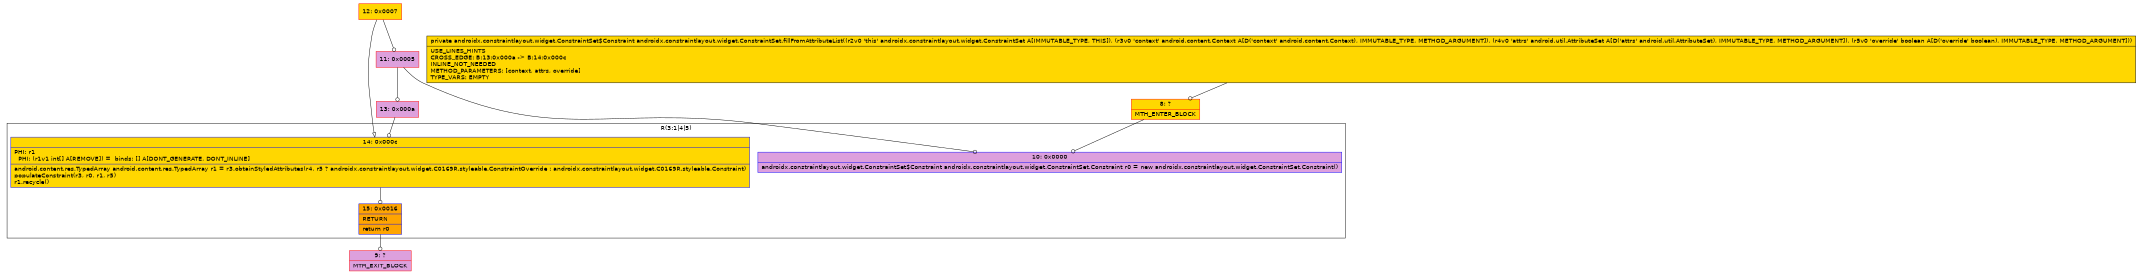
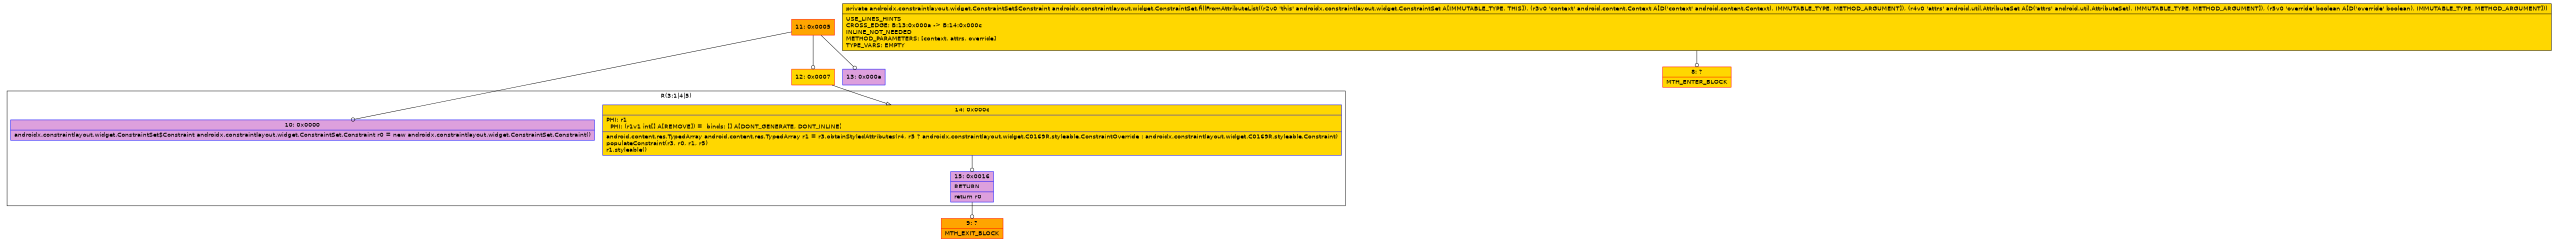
  digraph {
    fontname="DejaVu Sans"
    node [color=red fillcolor=gold fontname="DejaVu Sans" shape=record style=filled]
    edge [arrowhead=odot fontname="DejaVu Sans"]
    n1 [color=blue fillcolor=plum label="{10\:\ 0x0000|androidx.constraintlayout.widget.ConstraintSet$Constraint androidx.constraintlayout.widget.ConstraintSet.Constraint r0 = new androidx.constraintlayout.widget.ConstraintSet.Constraint()\l}"]
-   n2 [color=blue label="{14\:\ 0x000c|PHI: r1 \l  PHI: (r1v1 int[] A[REMOVE]) =  binds: [] A[DONT_GENERATE, DONT_INLINE]\l|android.content.res.TypedArray android.content.res.TypedArray r1 = r3.obtainStyledAttributes(r4, r5 ? androidx.constraintlayout.widget.C0169R.styleable.ConstraintOverride : androidx.constraintlayout.widget.C0169R.styleable.Constraint)\lpopulateConstraint(r3, r0, r1, r5)\lr1.recycle()\l}"]
-   n3 [color=blue fillcolor=orange label="{15\:\ 0x0016|RETURN\l|return r0\l}"]
-   n4 [fillcolor=plum label="{9\:\ ?|MTH_EXIT_BLOCK\l}"]
-   n5 [fillcolor=plum label="{11\:\ 0x0005}"]
+   n2 [color=blue label="{14\:\ 0x000c|PHI: r1 \l  PHI: (r1v1 int[] A[REMOVE]) =  binds: [] A[DONT_GENERATE, DONT_INLINE]\l|android.content.res.TypedArray android.content.res.TypedArray r1 = r3.obtainStyledAttributes(r4, r5 ? androidx.constraintlayout.widget.C0169R.styleable.ConstraintOverride : androidx.constraintlayout.widget.C0169R.styleable.Constraint)\lpopulateConstraint(r3, r0, r1, r5)\lr1.styleable()\l}"]
+   n3 [color=blue fillcolor=plum label="{15\:\ 0x0016|RETURN\l|return r0\l}"]
+   n4 [fillcolor=orange label="{9\:\ ?|MTH_EXIT_BLOCK\l}"]
+   n5 [fillcolor=orange label="{11\:\ 0x0005}"]
    n6 [label="{12\:\ 0x0007}"]
-   n7 [fillcolor=plum label="{13\:\ 0x000a}"]
+   n7 [color=blue fillcolor=plum label="{13\:\ 0x000a}"]
    n8 [label="{8\:\ ?|MTH_ENTER_BLOCK\l}"]
    n9 [label="{private androidx.constraintlayout.widget.ConstraintSet$Constraint androidx.constraintlayout.widget.ConstraintSet.fillFromAttributeList((r2v0 'this' androidx.constraintlayout.widget.ConstraintSet A[IMMUTABLE_TYPE, THIS]), (r3v0 'context' android.content.Context A[D('context' android.content.Context), IMMUTABLE_TYPE, METHOD_ARGUMENT]), (r4v0 'attrs' android.util.AttributeSet A[D('attrs' android.util.AttributeSet), IMMUTABLE_TYPE, METHOD_ARGUMENT]), (r5v0 'override' boolean A[D('override' boolean), IMMUTABLE_TYPE, METHOD_ARGUMENT]))  | USE_LINES_HINTS\lCROSS_EDGE: B:13:0x000a \-\> B:14:0x000c\lINLINE_NOT_NEEDED\lMETHOD_PARAMETERS: [context, attrs, override]\lTYPE_VARS: EMPTY\l}" color=""]
    subgraph cluster_1 {
      label="R(3:1|4|5)"
      n1
      n2
      n3
    }
    n2 -> n3
    n3 -> n4
    n5 -> n1
-   n6 -> n5
+   n5 -> n6
    n5 -> n7
    n6 -> n2 [arrowhead=onormal]
-   n7 -> n2
-   n8 -> n1
    n9 -> n8
  }
